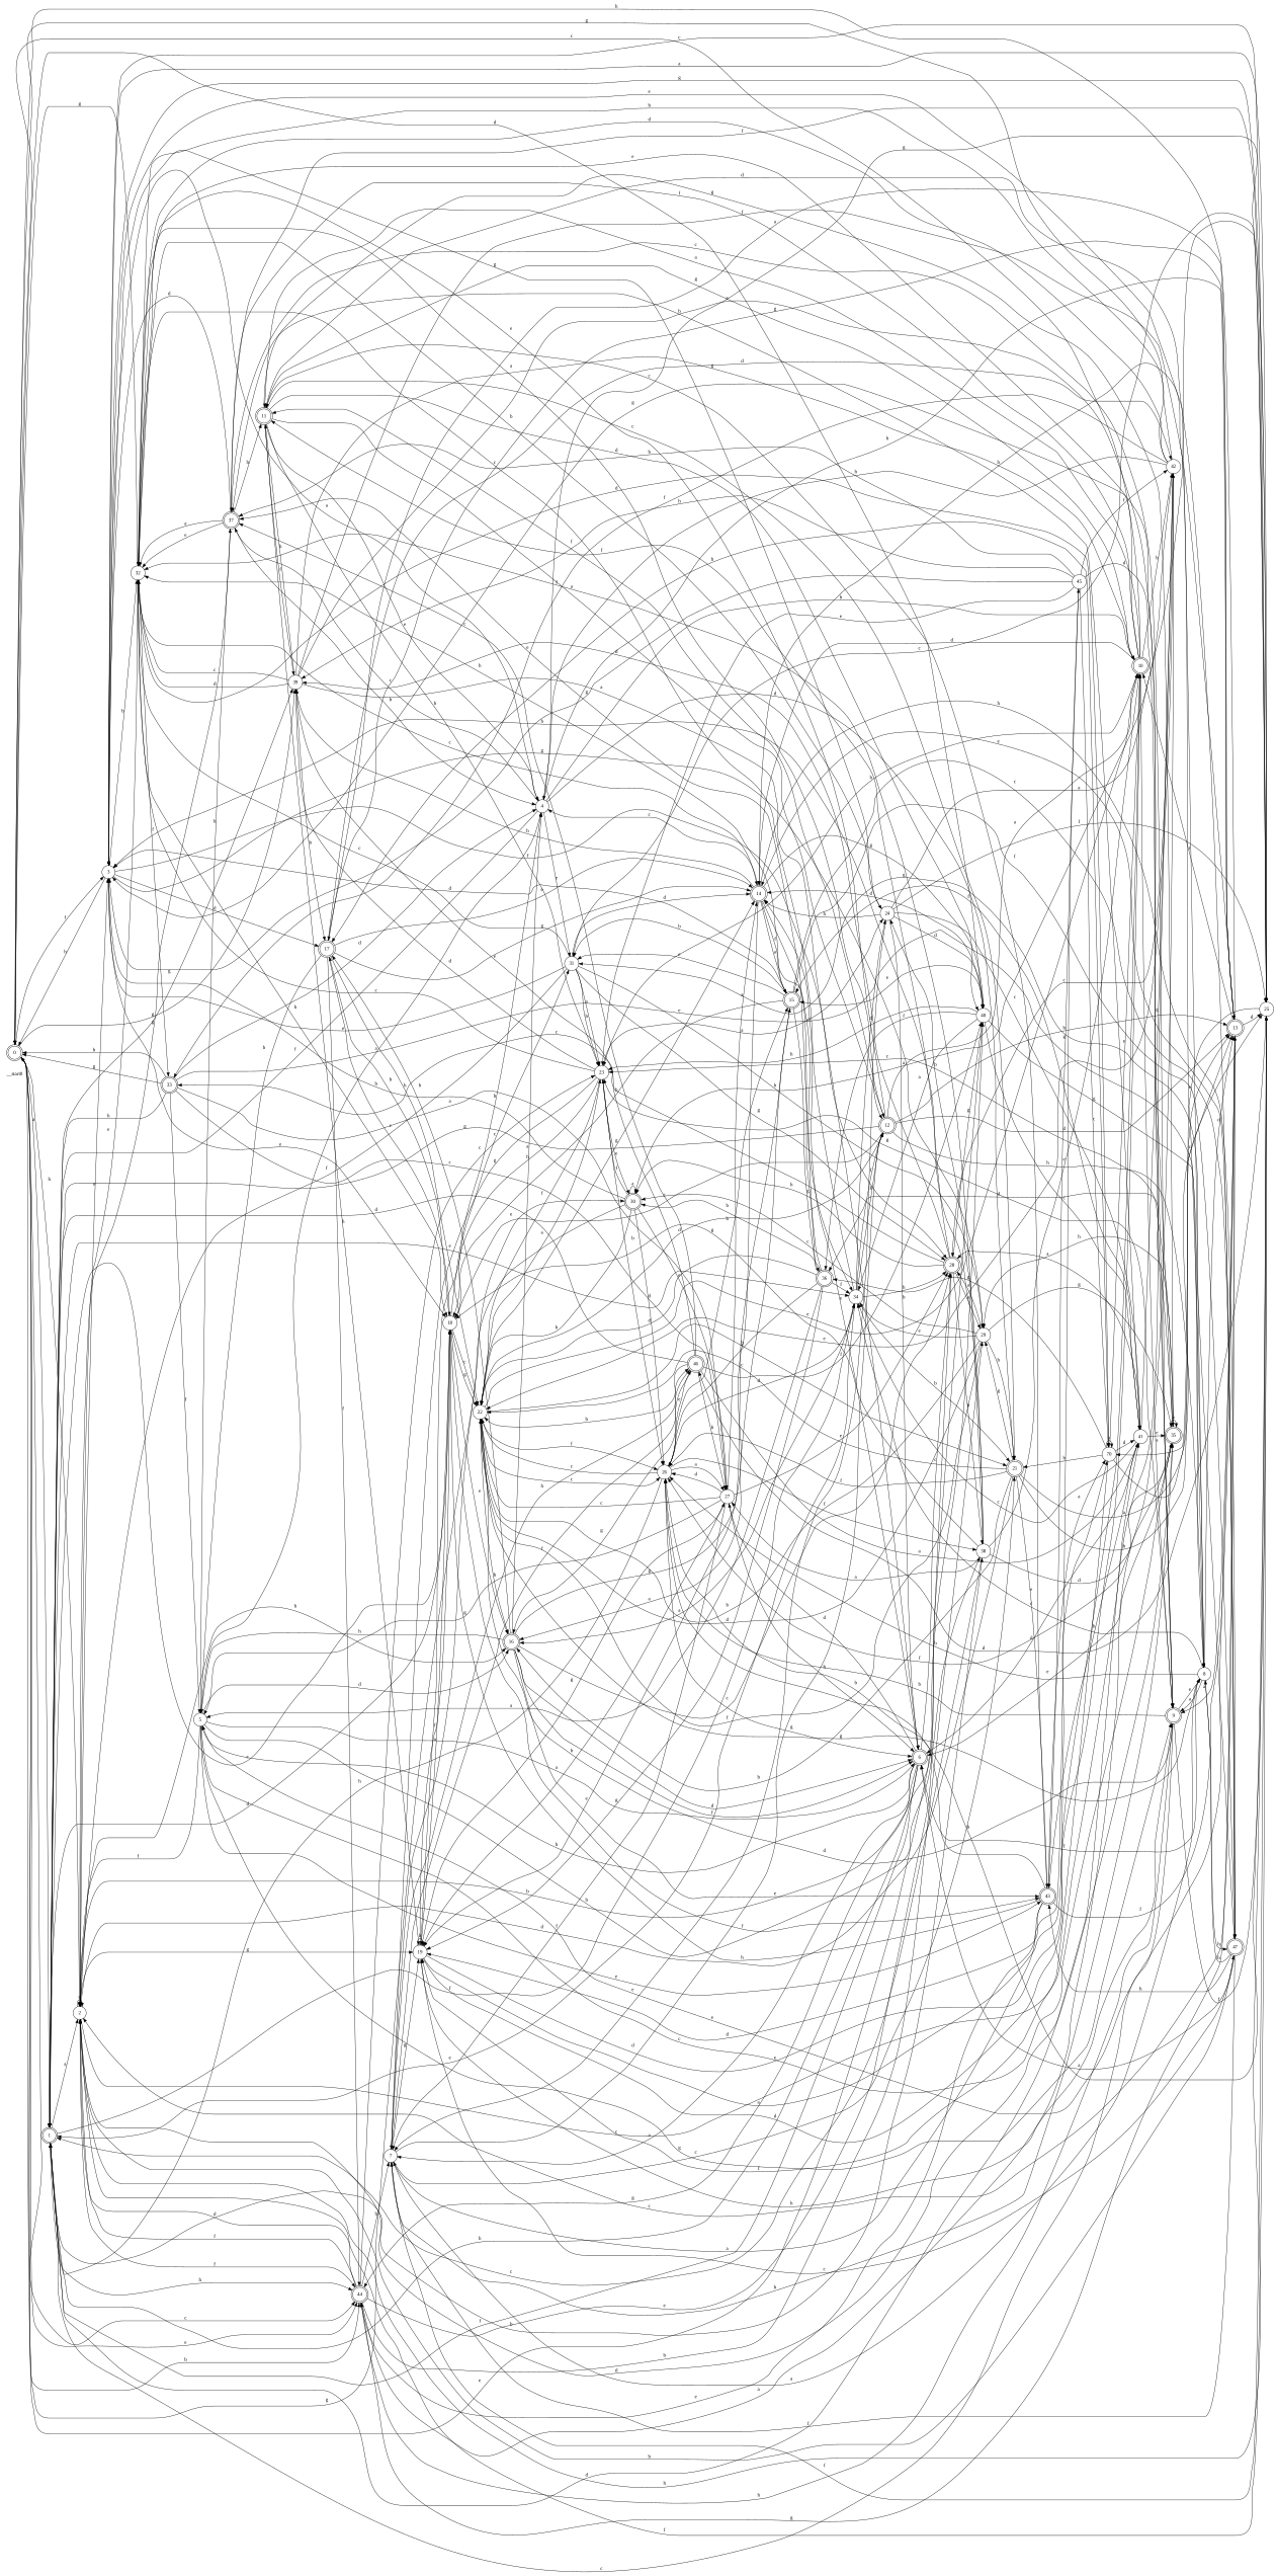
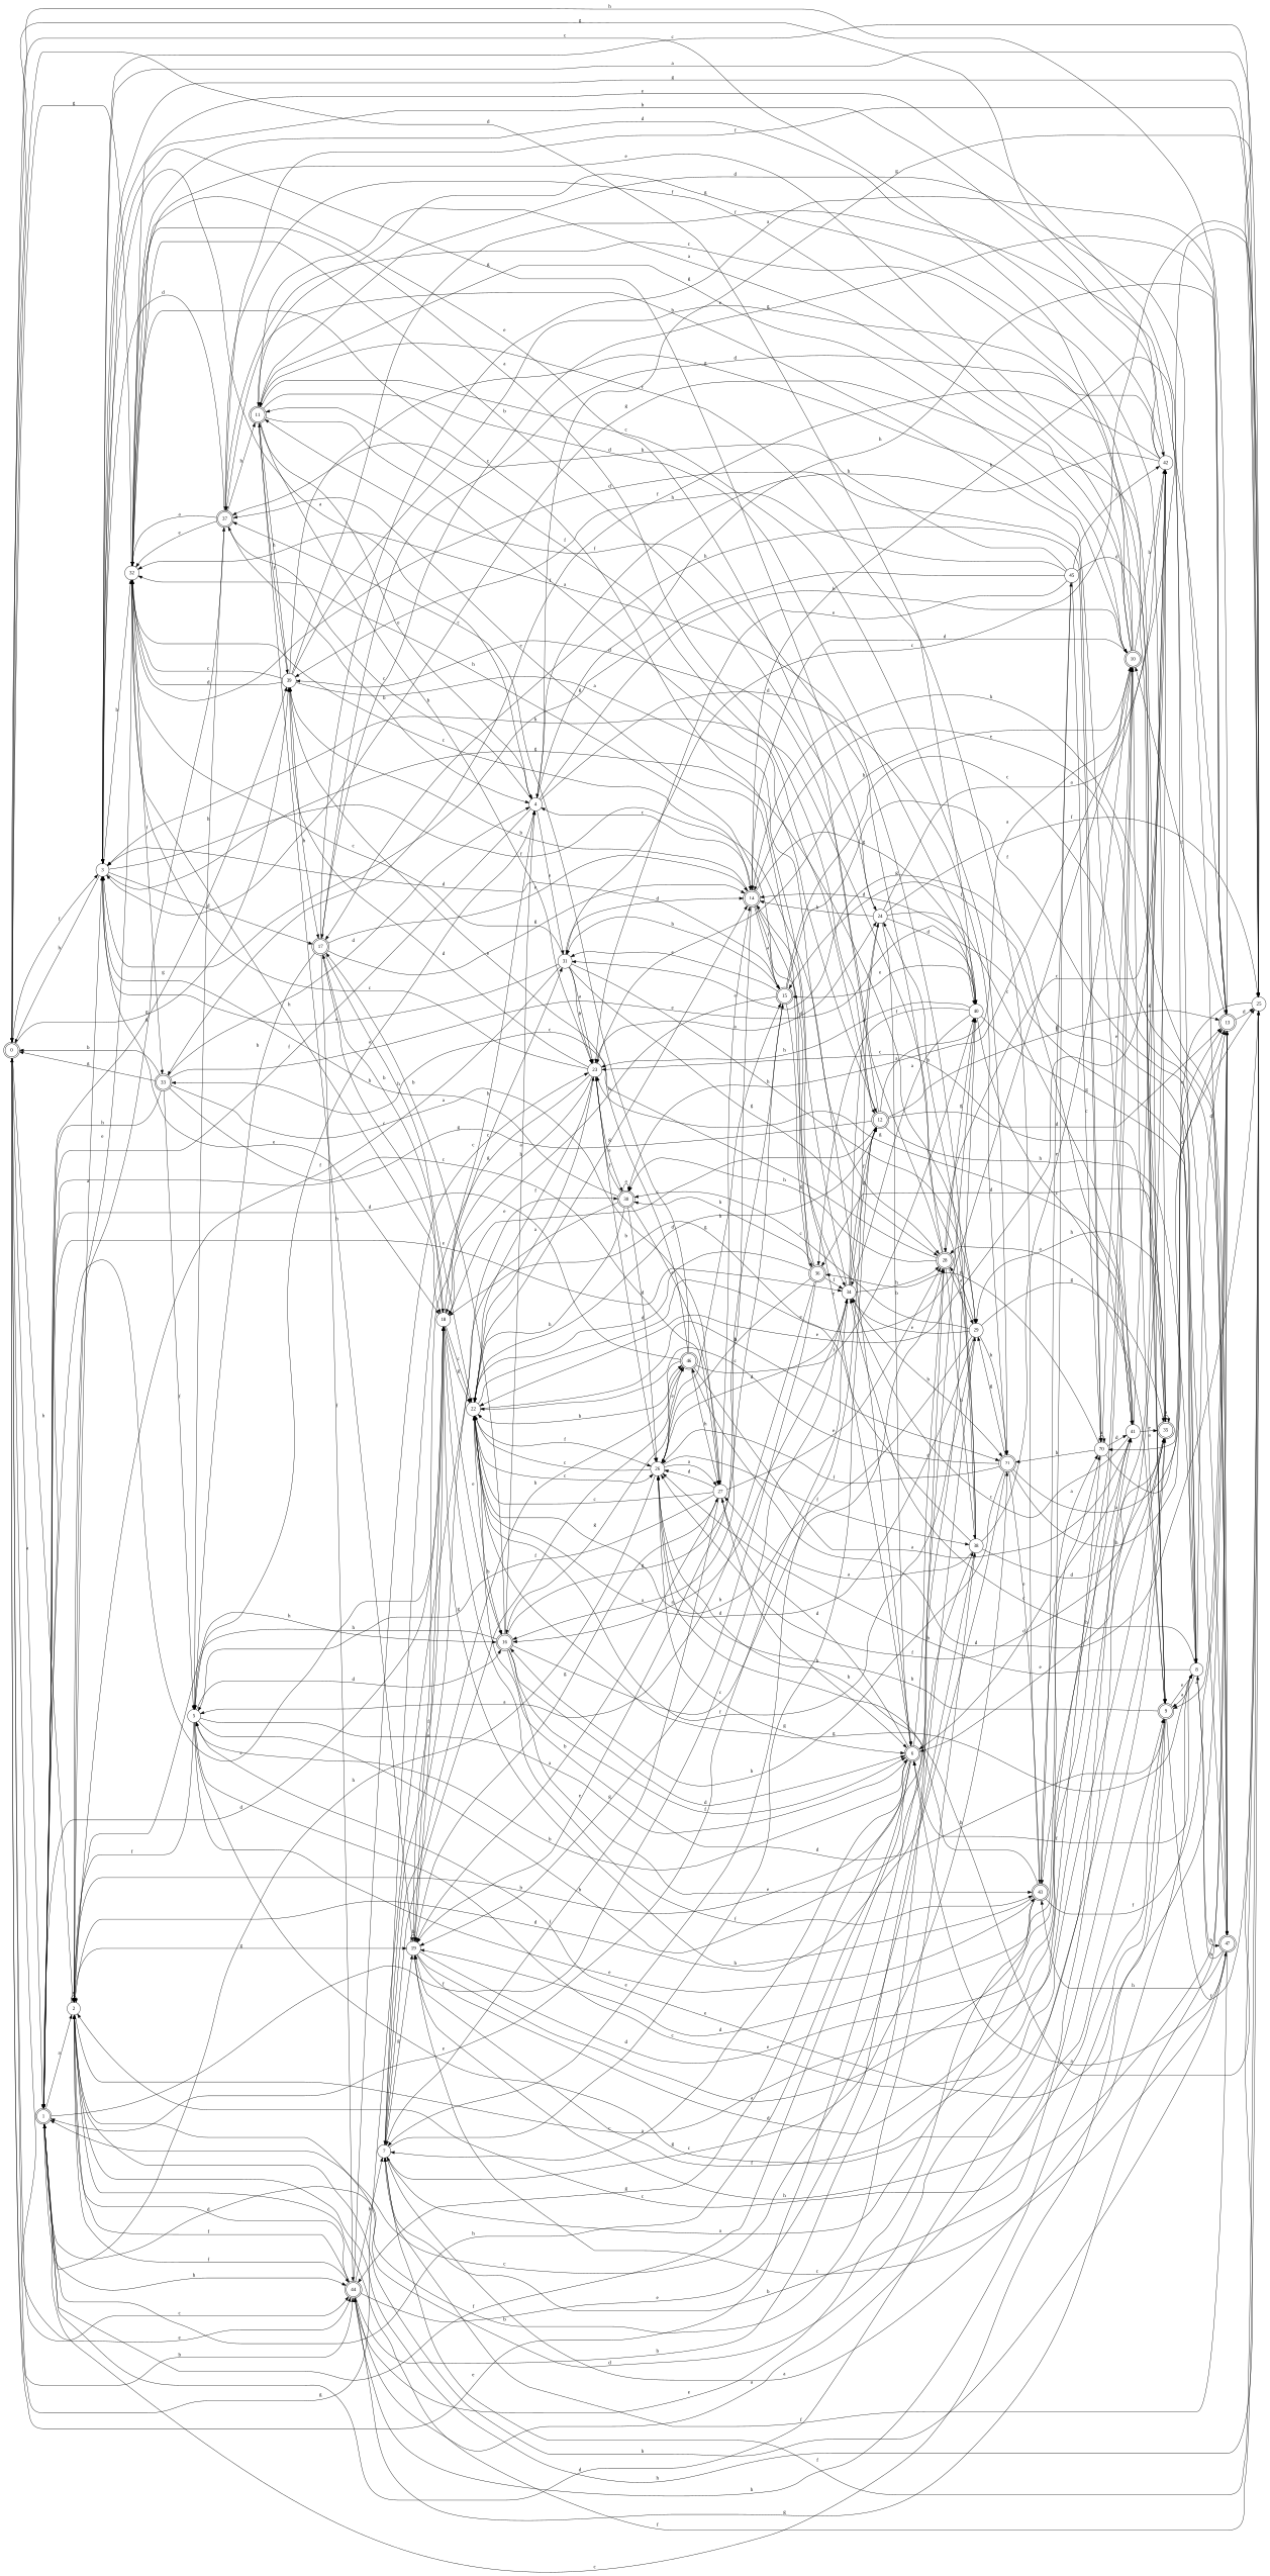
  digraph {
    fontname="Liberation Serif"
    rankdir=LR
    node [fontname="Liberation Serif" shape=circle color=black fillcolor=white style=filled]
    edge [fontname="Liberation Serif"]
-   __start0 [shape=none color="" fillcolor="" style=""]
    n2 [label=0 shape=doublecircle style="rounded,filled"]
    n3 [label=1 shape=doublecircle style="rounded,filled"]
    n4 [label=2]
    n5 [label=3]
    n6 [label=39]
    n7 [label=40]
    n8 [label=44 shape=doublecircle style="rounded,filled"]
    n9 [label=18]
    n10 [label=34]
    n11 [label=38]
    n12 [label=41]
    n13 [label=16 shape=doublecircle style="rounded,filled"]
    n14 [label=19]
    n15 [label=35 shape=doublecircle style="rounded,filled"]
    n16 [label=42]
    n17 [label=47 shape=doublecircle style="rounded,filled"]
    n18 [label=4]
    n19 [label=17 shape=doublecircle style="rounded,filled"]
    n20 [label=25]
    n21 [label=28 shape=doublecircle style="rounded,filled"]
    n22 [label=29]
    n23 [label=32]
    n24 [label=10 shape=doublecircle style="rounded,filled"]
    n25 [label=6 shape=doublecircle style="rounded,filled"]
    n26 [label=9 shape=doublecircle style="rounded,filled"]
    n27 [label=8]
    n28 [label=11 shape=doublecircle style="rounded,filled"]
    n29 [label=14 shape=doublecircle style="rounded,filled"]
    n30 [label=23]
    n31 [label=15 shape=doublecircle style="rounded,filled"]
    n32 [label=36 shape=doublecircle style="rounded,filled"]
    n33 [label=13 shape=doublecircle style="rounded,filled"]
    n34 [label=7]
    n35 [label=43 shape=doublecircle style="rounded,filled"]
    n36 [label=22]
    n37 [label=21 shape=doublecircle style="rounded,filled"]
    n38 [label=12 shape=doublecircle style="rounded,filled"]
    n39 [label=24]
    n40 [label=27]
    n41 [label=37 shape=doublecircle style="rounded,filled"]
    n42 [label=5]
    n43 [label=31]
    n44 [label=70]
    n45 [label=26]
    n46 [label=30 shape=doublecircle style="rounded,filled"]
    n47 [label=33 shape=doublecircle style="rounded,filled"]
    n48 [label=46 shape=doublecircle style="rounded,filled"]
    n49 [label=45]
    n2 -> n3 [label=a]
    n2 -> n4 [label=h]
    n2 -> n5 [label=f]
    n2 -> n6 [label=g]
    n2 -> n7 [label=d]
    n2 -> n8 [label=b]
    n2 -> n8 [label=c]
    n2 -> n8 [label=e]
    n3 -> n4 [label=a]
    n3 -> n6 [label=g]
    n3 -> n8 [label=h]
    n3 -> n9 [label=c]
    n3 -> n10 [label=e]
    n3 -> n10 [label=f]
    n3 -> n11 [label=b]
    n3 -> n12 [label=d]
    n4 -> n4 [label=e]
    n4 -> n5 [label=a]
    n4 -> n8 [label=f]
    n4 -> n13 [label=h]
    n4 -> n14 [label=g]
    n4 -> n15 [label=d]
    n4 -> n16 [label=c]
    n4 -> n17 [label=b]
    n5 -> n2 [label=h]
    n5 -> n9 [label=e]
    n5 -> n18 [label=a]
    n5 -> n19 [label=d]
    n5 -> n20 [label=c]
    n5 -> n21 [label=f]
    n5 -> n22 [label=g]
    n5 -> n23 [label=b]
    n6 -> n19 [label=b]
    n6 -> n23 [label=c]
    n6 -> n23 [label=d]
    n6 -> n24 [label=g]
    n6 -> n25 [label=a]
    n6 -> n26 [label=e]
    n6 -> n27 [label=f]
    n6 -> n28 [label=h]
    n7 -> n4 [label=b]
    n7 -> n10 [label=a]
    n7 -> n12 [label=c]
    n7 -> n27 [label=g]
    n7 -> n29 [label=d]
    n7 -> n30 [label=h]
    n7 -> n31 [label=e]
    n7 -> n32 [label=f]
    n8 -> n4 [label=d]
    n8 -> n4 [label=f]
    n8 -> n7 [label=e]
    n8 -> n16 [label=a]
    n8 -> n22 [label=b]
    n8 -> n30 [label=c]
    n8 -> n33 [label=g]
    n8 -> n34 [label=h]
    n9 -> n3 [label=d]
    n9 -> n13 [label=e]
    n9 -> n14 [label=a]
    n9 -> n18 [label=h]
    n9 -> n19 [label=b]
    n9 -> n35 [label=f]
    n9 -> n36 [label=c]
    n9 -> n36 [label=g]
    n10 -> n3 [label=e]
    n10 -> n13 [label=a]
    n10 -> n21 [label=h]
    n10 -> n23 [label=c]
    n10 -> n37 [label=b]
    n10 -> n38 [label=f]
    n10 -> n38 [label=g]
    n10 -> n39 [label=d]
    n11 -> n3 [label=c]
    n11 -> n5 [label=h]
    n11 -> n9 [label=g]
    n11 -> n15 [label=d]
    n11 -> n23 [label=f]
    n11 -> n24 [label=e]
    n11 -> n39 [label=b]
    n11 -> n40 [label=a]
    n12 -> n10 [label=c]
    n12 -> n15 [label=e]
    n12 -> n16 [label=g]
    n12 -> n21 [label=a]
    n12 -> n25 [label=d]
    n12 -> n31 [label=f]
    n12 -> n35 [label=h]
    n12 -> n41 [label=b]
    n13 -> n18 [label=a]
    n13 -> n19 [label=b]
    n13 -> n21 [label=c]
    n13 -> n25 [label=d]
    n13 -> n25 [label=f]
    n13 -> n31 [label=g]
    n13 -> n35 [label=e]
    n13 -> n42 [label=h]
    n14 -> n9 [label=f]
    n14 -> n14 [label=b]
    n14 -> n24 [label=d]
    n14 -> n24 [label=e]
    n14 -> n26 [label=h]
    n14 -> n40 [label=g]
    n14 -> n43 [label=c]
    n14 -> n44 [label=a]
    n15 -> n5 [label=g]
    n15 -> n15 [label=a]
    n15 -> n22 [label=h]
    n15 -> n25 [label=e]
    n15 -> n30 [label=c]
    n15 -> n32 [label=d]
    n15 -> n34 [label=b]
    n15 -> n45 [label=f]
    n16 -> n2 [label=g]
    n16 -> n18 [label=h]
    n16 -> n21 [label=c]
    n16 -> n23 [label=b]
    n16 -> n23 [label=d]
    n16 -> n36 [label=e]
    n16 -> n46 [label=a]
    n16 -> n47 [label=f]
    n17 -> n14 [label=c]
    n17 -> n25 [label=a]
    n17 -> n27 [label=b]
    n17 -> n28 [label=d]
    n17 -> n29 [label=e]
    n17 -> n34 [label=f]
    n17 -> n35 [label=h]
    n17 -> n43 [label=g]
    n18 -> n3 [label=f]
    n18 -> n20 [label=g]
    n18 -> n24 [label=b]
    n18 -> n33 [label=h]
    n18 -> n37 [label=d]
    n18 -> n41 [label=c]
    n18 -> n42 [label=a]
    n18 -> n43 [label=e]
    n19 -> n8 [label=f]
    n19 -> n9 [label=c]
    n19 -> n16 [label=d]
    n19 -> n29 [label=e]
    n19 -> n29 [label=g]
    n19 -> n33 [label=a]
    n19 -> n36 [label=h]
    n19 -> n42 [label=b]
    n20 -> n4 [label=f]
    n20 -> n4 [label=h]
    n20 -> n5 [label=a]
    n20 -> n5 [label=g]
    n20 -> n43 [label=c]
    n20 -> n44 [label=e]
    n20 -> n45 [label=b]
    n20 -> n48 [label=d]
    n21 -> n2 [label=e]
    n21 -> n6 [label=d]
    n21 -> n7 [label=g]
    n21 -> n11 [label=b]
    n21 -> n22 [label=a]
    n21 -> n28 [label=f]
    n21 -> n46 [label=h]
    n21 -> n47 [label=c]
    n22 -> n10 [label=e]
    n22 -> n15 [label=g]
    n22 -> n21 [label=a]
    n22 -> n36 [label=b]
    n22 -> n36 [label=d]
    n22 -> n36 [label=f]
    n22 -> n37 [label=h]
    n22 -> n46 [label=c]
    n23 -> n2 [label=g]
    n23 -> n4 [label=e]
    n23 -> n9 [label=h]
    n23 -> n29 [label=c]
    n23 -> n38 [label=a]
    n23 -> n39 [label=b]
    n23 -> n44 [label=d]
    n23 -> n47 [label=f]
    n24 -> n2 [label=c]
    n24 -> n16 [label=b]
    n24 -> n23 [label=e]
    n24 -> n26 [label=a]
    n24 -> n28 [label=a]
    n24 -> n28 [label=g]
    n24 -> n29 [label=d]
    n24 -> n30 [label=h]
    n24 -> n41 [label=f]
    n25 -> n3 [label=f]
    n25 -> n3 [label=h]
    n25 -> n8 [label=g]
    n25 -> n21 [label=c]
    n25 -> n29 [label=e]
    n25 -> n34 [label=a]
    n25 -> n40 [label=d]
    n25 -> n42 [label=b]
    n26 -> n3 [label=c]
    n26 -> n8 [label=h]
    n26 -> n20 [label=f]
    n26 -> n27 [label=e]
    n26 -> n30 [label=g]
    n26 -> n36 [label=d]
    n26 -> n45 [label=b]
    n27 -> n5 [label=e]
    n27 -> n10 [label=c]
    n27 -> n17 [label=h]
    n27 -> n25 [label=f]
    n27 -> n26 [label=a]
    n27 -> n33 [label=d]
    n27 -> n36 [label=g]
    n27 -> n45 [label=b]
    n28 -> n6 [label=f]
    n28 -> n7 [label=d]
    n28 -> n14 [label=h]
    n28 -> n15 [label=g]
    n28 -> n18 [label=e]
    n28 -> n30 [label=b]
    n28 -> n37 [label=c]
    n28 -> n38 [label=a]
    n29 -> n6 [label=b]
    n29 -> n7 [label=g]
    n29 -> n10 [label=d]
    n29 -> n14 [label=e]
    n29 -> n17 [label=h]
    n29 -> n18 [label=c]
    n29 -> n31 [label=a]
    n29 -> n31 [label=f]
    n30 -> n6 [label=d]
    n30 -> n9 [label=h]
    n30 -> n23 [label=c]
    n30 -> n34 [label=g]
    n30 -> n36 [label=f]
    n30 -> n39 [label=a]
    n30 -> n45 [label=b]
    n30 -> n46 [label=e]
    n31 -> n5 [label=d]
    n31 -> n9 [label=h]
    n31 -> n13 [label=a]
    n31 -> n17 [label=c]
    n31 -> n17 [label=f]
    n31 -> n32 [label=g]
    n31 -> n43 [label=b]
    n31 -> n43 [label=e]
    n32 -> n10 [label=f]
    n32 -> n14 [label=g]
    n32 -> n23 [label=h]
    n32 -> n36 [label=d]
    n32 -> n41 [label=e]
    n32 -> n42 [label=a]
    n32 -> n45 [label=a]
    n32 -> n46 [label=b]
    n33 -> n2 [label=h]
    n33 -> n4 [label=c]
    n33 -> n19 [label=g]
    n33 -> n20 [label=d]
    n33 -> n24 [label=f]
    n33 -> n26 [label=a]
    n33 -> n29 [label=b]
    n33 -> n42 [label=e]
    n34 -> n14 [label=g]
    n34 -> n20 [label=f]
    n34 -> n27 [label=a]
    n34 -> n37 [label=c]
    n34 -> n38 [label=d]
    n34 -> n46 [label=e]
    n34 -> n48 [label=f]
    n34 -> n48 [label=h]
    n35 -> n8 [label=e]
    n35 -> n9 [label=h]
    n35 -> n14 [label=d]
    n35 -> n28 [label=c]
    n35 -> n33 [label=f]
    n35 -> n44 [label=a]
    n35 -> n45 [label=b]
    n35 -> n49 [label=g]
    n36 -> n13 [label=b]
    n36 -> n24 [label=e]
    n36 -> n29 [label=g]
    n36 -> n30 [label=a]
    n36 -> n37 [label=h]
    n36 -> n38 [label=d]
    n36 -> n45 [label=c]
    n36 -> n45 [label=f]
    n37 -> n4 [label=d]
    n37 -> n13 [label=b]
    n37 -> n22 [label=g]
    n37 -> n33 [label=a]
    n37 -> n33 [label=h]
    n37 -> n35 [label=e]
    n37 -> n36 [label=c]
    n37 -> n45 [label=f]
    n38 -> n3 [label=g]
    n38 -> n9 [label=c]
    n38 -> n23 [label=e]
    n38 -> n24 [label=a]
    n38 -> n27 [label=h]
    n38 -> n28 [label=f]
    n38 -> n33 [label=b]
    n38 -> n33 [label=d]
    n39 -> n5 [label=g]
    n39 -> n7 [label=d]
    n39 -> n12 [label=c]
    n39 -> n20 [label=a]
    n39 -> n20 [label=f]
    n39 -> n25 [label=b]
    n39 -> n29 [label=h]
    n39 -> n34 [label=e]
    n40 -> n14 [label=b]
    n40 -> n21 [label=e]
    n40 -> n25 [label=h]
    n40 -> n29 [label=a]
    n40 -> n34 [label=f]
    n40 -> n36 [label=c]
    n40 -> n42 [label=g]
    n40 -> n45 [label=d]
    n41 -> n4 [label=g]
    n41 -> n5 [label=d]
    n41 -> n18 [label=b]
    n41 -> n20 [label=f]
    n41 -> n23 [label=a]
    n41 -> n23 [label=e]
    n41 -> n26 [label=c]
    n41 -> n28 [label=h]
    n42 -> n4 [label=f]
    n42 -> n11 [label=b]
    n42 -> n13 [label=d]
    n42 -> n15 [label=c]
    n42 -> n25 [label=a]
    n42 -> n26 [label=g]
    n42 -> n35 [label=e]
    n42 -> n41 [label=h]
    n43 -> n4 [label=f]
    n43 -> n5 [label=e]
    n43 -> n21 [label=g]
    n43 -> n22 [label=h]
    n43 -> n23 [label=c]
    n43 -> n29 [label=d]
    n43 -> n30 [label=a]
    n43 -> n30 [label=b]
    n44 -> n12 [label=d]
    n44 -> n14 [label=f]
    n44 -> n19 [label=h]
    n44 -> n20 [label=c]
    n44 -> n24 [label=e]
    n44 -> n32 [label=g]
    n44 -> n37 [label=b]
    n44 -> n44 [label=a]
    n45 -> n3 [label=h]
    n45 -> n10 [label=d]
    n45 -> n11 [label=f]
    n45 -> n25 [label=g]
    n45 -> n31 [label=b]
    n45 -> n36 [label=c]
    n45 -> n40 [label=a]
    n45 -> n48 [label=e]
    n46 -> n2 [label=g]
    n46 -> n5 [label=b]
    n46 -> n30 [label=f]
    n46 -> n36 [label=h]
    n46 -> n40 [label=e]
    n46 -> n45 [label=d]
    n46 -> n46 [label=a]
    n47 -> n2 [label=b]
    n47 -> n2 [label=g]
    n47 -> n3 [label=h]
    n47 -> n18 [label=d]
    n47 -> n27 [label=e]
    n47 -> n40 [label=a]
    n47 -> n40 [label=c]
    n47 -> n42 [label=f]
    n48 -> n3 [label=d]
    n48 -> n6 [label=e]
    n48 -> n7 [label=f]
    n48 -> n12 [label=a]
    n48 -> n13 [label=g]
    n48 -> n36 [label=b]
    n48 -> n40 [label=h]
    n48 -> n41 [label=c]
    n49 -> n5 [label=g]
    n49 -> n6 [label=h]
    n49 -> n16 [label=f]
    n49 -> n26 [label=d]
    n49 -> n30 [label=e]
    n49 -> n34 [label=a]
    n49 -> n41 [label=b]
    n49 -> n44 [label=c]
  }
